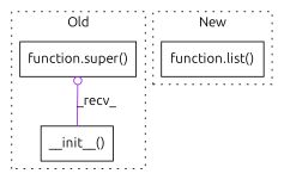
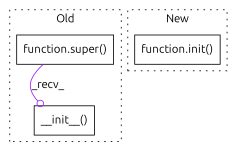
  digraph {
    fontname=Ubuntu
    node [a=75 shape=box fontname=Ubuntu]
    n1 [l="6,1" label="function.super()" s="3462,3485"]
    n2 [l=35 label="__init__()" s=3462]
-   n3 [l="5,1" label="function.list()" s="4354,4367"]
+   n3 [l="5,1" label="function.init()" s="4354,4367"]
    subgraph cluster_1 {
      label=Old
      style=dotted
      n1
      n2
    }
    subgraph cluster_2 {
      label=New
      style=dotted
      n3
    }
-   n2 -> n1 [label=_recv_ color=purple arrowhead=odot fontname=Ubuntu]
+   n1 -> n2 [label=_recv_ color=purple arrowhead=odot fontname=Ubuntu]
  }
